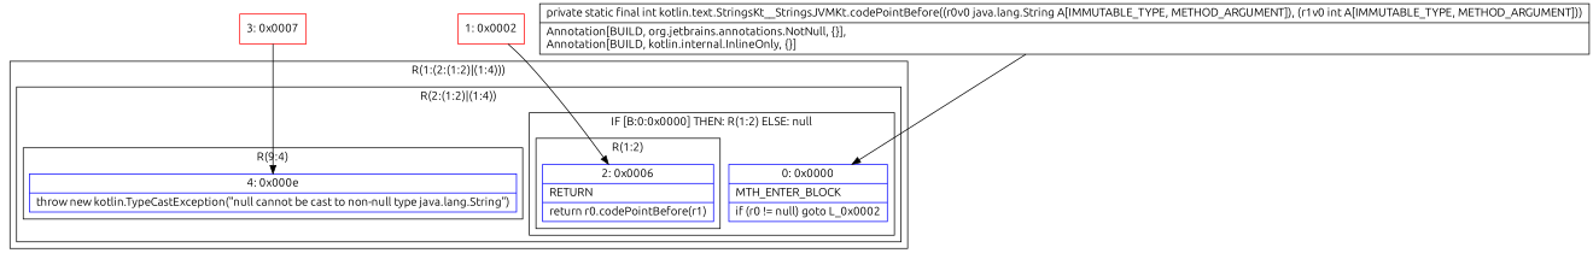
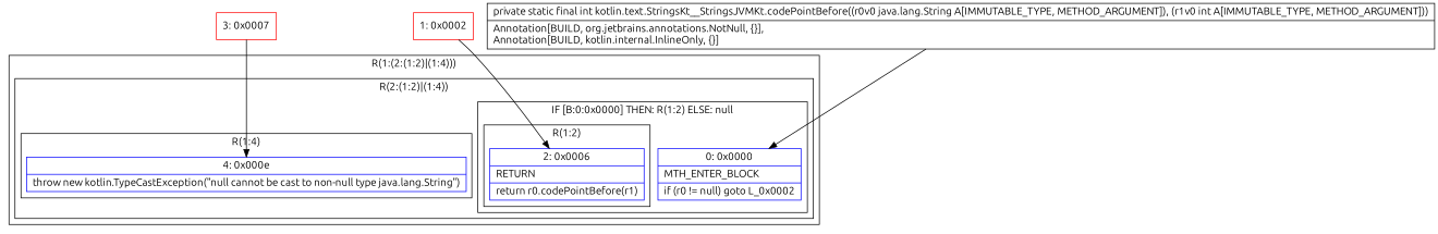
  digraph {
    fontname=Ubuntu
    node [color=blue fontname=Ubuntu shape=record]
    edge [fontname=Ubuntu]
    n1 [label="{2\:\ 0x0006|RETURN\l|return r0.codePointBefore(r1)\l}"]
    n2 [label="{0\:\ 0x0000|MTH_ENTER_BLOCK\l|if (r0 != null) goto L_0x0002\l}"]
    n3 [label="{4\:\ 0x000e|throw new kotlin.TypeCastException(\"null cannot be cast to non\-null type java.lang.String\")\l}"]
    n4 [color=red label="{1\:\ 0x0002}"]
    n5 [color=red label="{3\:\ 0x0007}"]
    n6 [label="{private static final int kotlin.text.StringsKt__StringsJVMKt.codePointBefore((r0v0 java.lang.String A[IMMUTABLE_TYPE, METHOD_ARGUMENT]), (r1v0 int A[IMMUTABLE_TYPE, METHOD_ARGUMENT]))  | Annotation[BUILD, org.jetbrains.annotations.NotNull, \{\}], \lAnnotation[BUILD, kotlin.internal.InlineOnly, \{\}]\l}" color=""]
    subgraph cluster_1 {
      label="R(1:(2:(1:2)|(1:4)))"
      subgraph cluster_2 {
        label="R(2:(1:2)|(1:4))"
        subgraph cluster_3 {
          label="IF [B:0:0x0000] THEN: R(1:2) ELSE: null"
          n2
          subgraph cluster_4 {
            label="R(1:2)"
            n1
          }
        }
        subgraph cluster_5 {
-         label="R(9:4)"
+         label="R(1:4)"
          n3
        }
      }
    }
    n4 -> n1
    n5 -> n3
    n6 -> n2
  }
